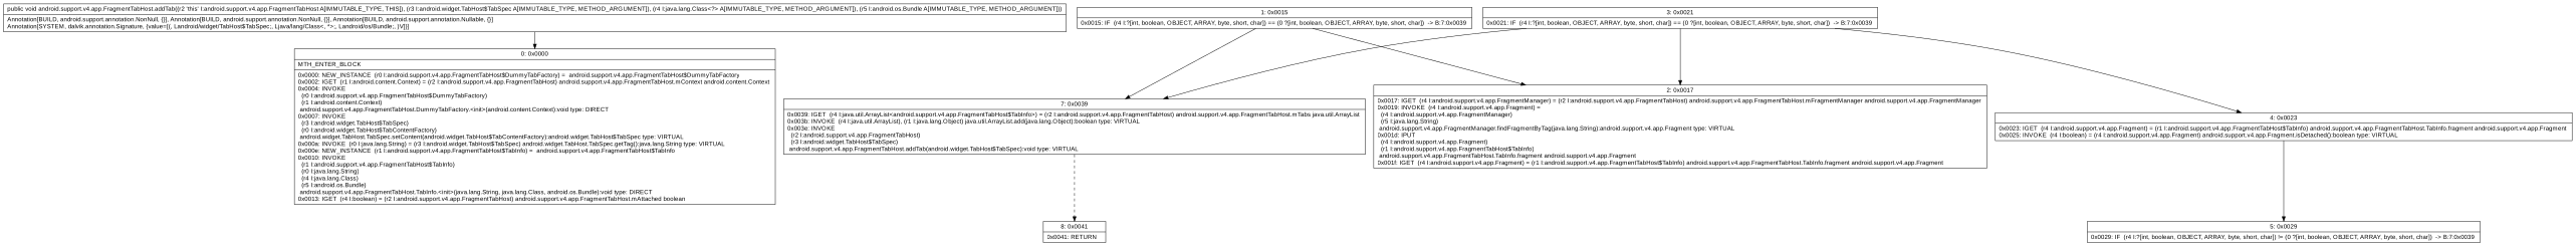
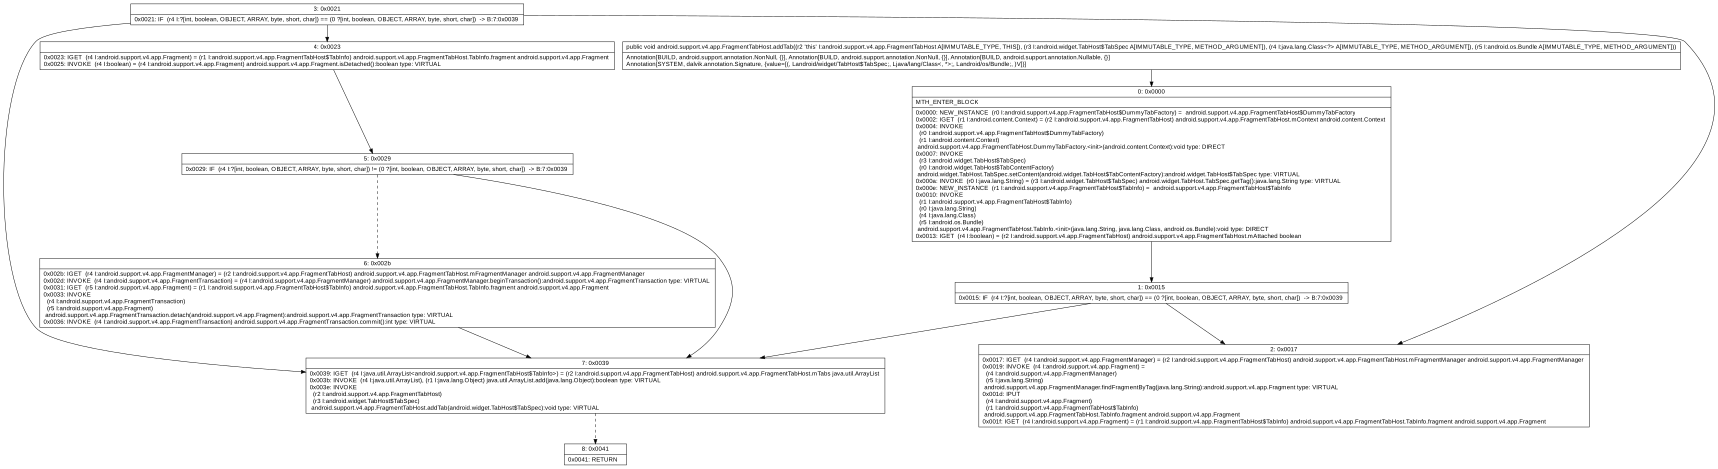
  digraph {
    fontname="Liberation Sans"
    node [fontname="Liberation Sans" shape=record]
    edge [fontname="Liberation Sans"]
    n1 [label="{0\:\ 0x0000|MTH_ENTER_BLOCK\l|0x0000: NEW_INSTANCE  (r0 I:android.support.v4.app.FragmentTabHost$DummyTabFactory) =  android.support.v4.app.FragmentTabHost$DummyTabFactory \l0x0002: IGET  (r1 I:android.content.Context) = (r2 I:android.support.v4.app.FragmentTabHost) android.support.v4.app.FragmentTabHost.mContext android.content.Context \l0x0004: INVOKE  \l  (r0 I:android.support.v4.app.FragmentTabHost$DummyTabFactory)\l  (r1 I:android.content.Context)\l android.support.v4.app.FragmentTabHost.DummyTabFactory.\<init\>(android.content.Context):void type: DIRECT \l0x0007: INVOKE  \l  (r3 I:android.widget.TabHost$TabSpec)\l  (r0 I:android.widget.TabHost$TabContentFactory)\l android.widget.TabHost.TabSpec.setContent(android.widget.TabHost$TabContentFactory):android.widget.TabHost$TabSpec type: VIRTUAL \l0x000a: INVOKE  (r0 I:java.lang.String) = (r3 I:android.widget.TabHost$TabSpec) android.widget.TabHost.TabSpec.getTag():java.lang.String type: VIRTUAL \l0x000e: NEW_INSTANCE  (r1 I:android.support.v4.app.FragmentTabHost$TabInfo) =  android.support.v4.app.FragmentTabHost$TabInfo \l0x0010: INVOKE  \l  (r1 I:android.support.v4.app.FragmentTabHost$TabInfo)\l  (r0 I:java.lang.String)\l  (r4 I:java.lang.Class)\l  (r5 I:android.os.Bundle)\l android.support.v4.app.FragmentTabHost.TabInfo.\<init\>(java.lang.String, java.lang.Class, android.os.Bundle):void type: DIRECT \l0x0013: IGET  (r4 I:boolean) = (r2 I:android.support.v4.app.FragmentTabHost) android.support.v4.app.FragmentTabHost.mAttached boolean \l}"]
    n2 [label="{1\:\ 0x0015|0x0015: IF  (r4 I:?[int, boolean, OBJECT, ARRAY, byte, short, char]) == (0 ?[int, boolean, OBJECT, ARRAY, byte, short, char])  \-\> B:7:0x0039 \l}"]
    n3 [label="{2\:\ 0x0017|0x0017: IGET  (r4 I:android.support.v4.app.FragmentManager) = (r2 I:android.support.v4.app.FragmentTabHost) android.support.v4.app.FragmentTabHost.mFragmentManager android.support.v4.app.FragmentManager \l0x0019: INVOKE  (r4 I:android.support.v4.app.Fragment) = \l  (r4 I:android.support.v4.app.FragmentManager)\l  (r5 I:java.lang.String)\l android.support.v4.app.FragmentManager.findFragmentByTag(java.lang.String):android.support.v4.app.Fragment type: VIRTUAL \l0x001d: IPUT  \l  (r4 I:android.support.v4.app.Fragment)\l  (r1 I:android.support.v4.app.FragmentTabHost$TabInfo)\l android.support.v4.app.FragmentTabHost.TabInfo.fragment android.support.v4.app.Fragment \l0x001f: IGET  (r4 I:android.support.v4.app.Fragment) = (r1 I:android.support.v4.app.FragmentTabHost$TabInfo) android.support.v4.app.FragmentTabHost.TabInfo.fragment android.support.v4.app.Fragment \l}"]
    n4 [label="{7\:\ 0x0039|0x0039: IGET  (r4 I:java.util.ArrayList\<android.support.v4.app.FragmentTabHost$TabInfo\>) = (r2 I:android.support.v4.app.FragmentTabHost) android.support.v4.app.FragmentTabHost.mTabs java.util.ArrayList \l0x003b: INVOKE  (r4 I:java.util.ArrayList), (r1 I:java.lang.Object) java.util.ArrayList.add(java.lang.Object):boolean type: VIRTUAL \l0x003e: INVOKE  \l  (r2 I:android.support.v4.app.FragmentTabHost)\l  (r3 I:android.widget.TabHost$TabSpec)\l android.support.v4.app.FragmentTabHost.addTab(android.widget.TabHost$TabSpec):void type: VIRTUAL \l}"]
    n5 [label="{8\:\ 0x0041|0x0041: RETURN   \l}"]
    n6 [label="{3\:\ 0x0021|0x0021: IF  (r4 I:?[int, boolean, OBJECT, ARRAY, byte, short, char]) == (0 ?[int, boolean, OBJECT, ARRAY, byte, short, char])  \-\> B:7:0x0039 \l}"]
    n7 [label="{4\:\ 0x0023|0x0023: IGET  (r4 I:android.support.v4.app.Fragment) = (r1 I:android.support.v4.app.FragmentTabHost$TabInfo) android.support.v4.app.FragmentTabHost.TabInfo.fragment android.support.v4.app.Fragment \l0x0025: INVOKE  (r4 I:boolean) = (r4 I:android.support.v4.app.Fragment) android.support.v4.app.Fragment.isDetached():boolean type: VIRTUAL \l}"]
    n8 [label="{5\:\ 0x0029|0x0029: IF  (r4 I:?[int, boolean, OBJECT, ARRAY, byte, short, char]) != (0 ?[int, boolean, OBJECT, ARRAY, byte, short, char])  \-\> B:7:0x0039 \l}"]
+   n9 [label="{6\:\ 0x002b|0x002b: IGET  (r4 I:android.support.v4.app.FragmentManager) = (r2 I:android.support.v4.app.FragmentTabHost) android.support.v4.app.FragmentTabHost.mFragmentManager android.support.v4.app.FragmentManager \l0x002d: INVOKE  (r4 I:android.support.v4.app.FragmentTransaction) = (r4 I:android.support.v4.app.FragmentManager) android.support.v4.app.FragmentManager.beginTransaction():android.support.v4.app.FragmentTransaction type: VIRTUAL \l0x0031: IGET  (r5 I:android.support.v4.app.Fragment) = (r1 I:android.support.v4.app.FragmentTabHost$TabInfo) android.support.v4.app.FragmentTabHost.TabInfo.fragment android.support.v4.app.Fragment \l0x0033: INVOKE  \l  (r4 I:android.support.v4.app.FragmentTransaction)\l  (r5 I:android.support.v4.app.Fragment)\l android.support.v4.app.FragmentTransaction.detach(android.support.v4.app.Fragment):android.support.v4.app.FragmentTransaction type: VIRTUAL \l0x0036: INVOKE  (r4 I:android.support.v4.app.FragmentTransaction) android.support.v4.app.FragmentTransaction.commit():int type: VIRTUAL \l}"]
    n10 [label="{public void android.support.v4.app.FragmentTabHost.addTab((r2 'this' I:android.support.v4.app.FragmentTabHost A[IMMUTABLE_TYPE, THIS]), (r3 I:android.widget.TabHost$TabSpec A[IMMUTABLE_TYPE, METHOD_ARGUMENT]), (r4 I:java.lang.Class\<?\> A[IMMUTABLE_TYPE, METHOD_ARGUMENT]), (r5 I:android.os.Bundle A[IMMUTABLE_TYPE, METHOD_ARGUMENT]))  | Annotation[BUILD, android.support.annotation.NonNull, \{\}], Annotation[BUILD, android.support.annotation.NonNull, \{\}], Annotation[BUILD, android.support.annotation.Nullable, \{\}]\lAnnotation[SYSTEM, dalvik.annotation.Signature, \{value=[(, Landroid\/widget\/TabHost$TabSpec;, Ljava\/lang\/Class\<, *\>;, Landroid\/os\/Bundle;, )V]\}]\l}"]
+   n1 -> n2
    n2 -> n3 [style=solid]
    n2 -> n4
    n4 -> n5 [style=dashed]
    n6 -> n3
    n6 -> n4
    n6 -> n7 [style=solid]
    n7 -> n8
+   n8 -> n4
+   n8 -> n9 [style=dashed]
+   n9 -> n4
    n10 -> n1
  }
